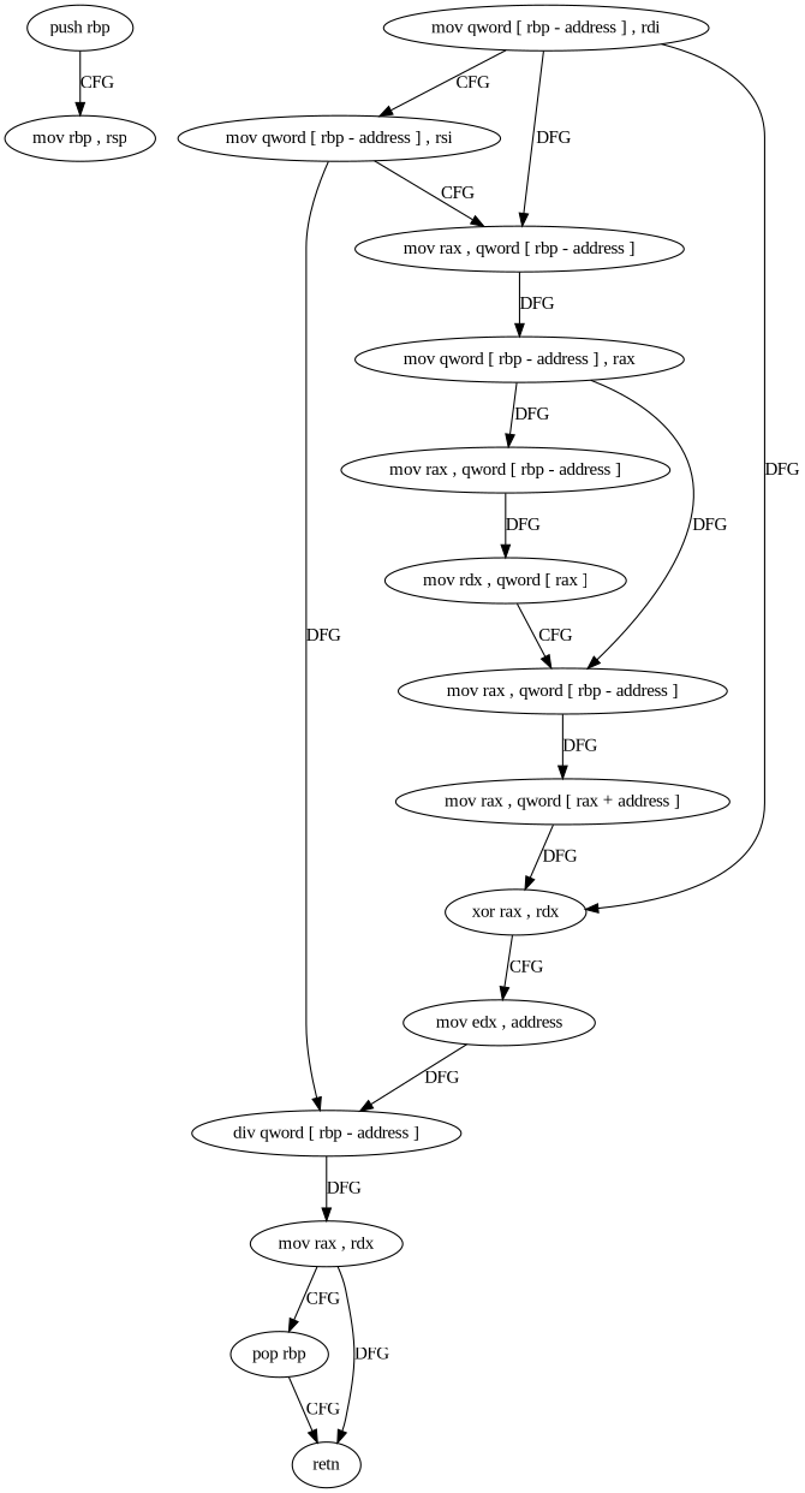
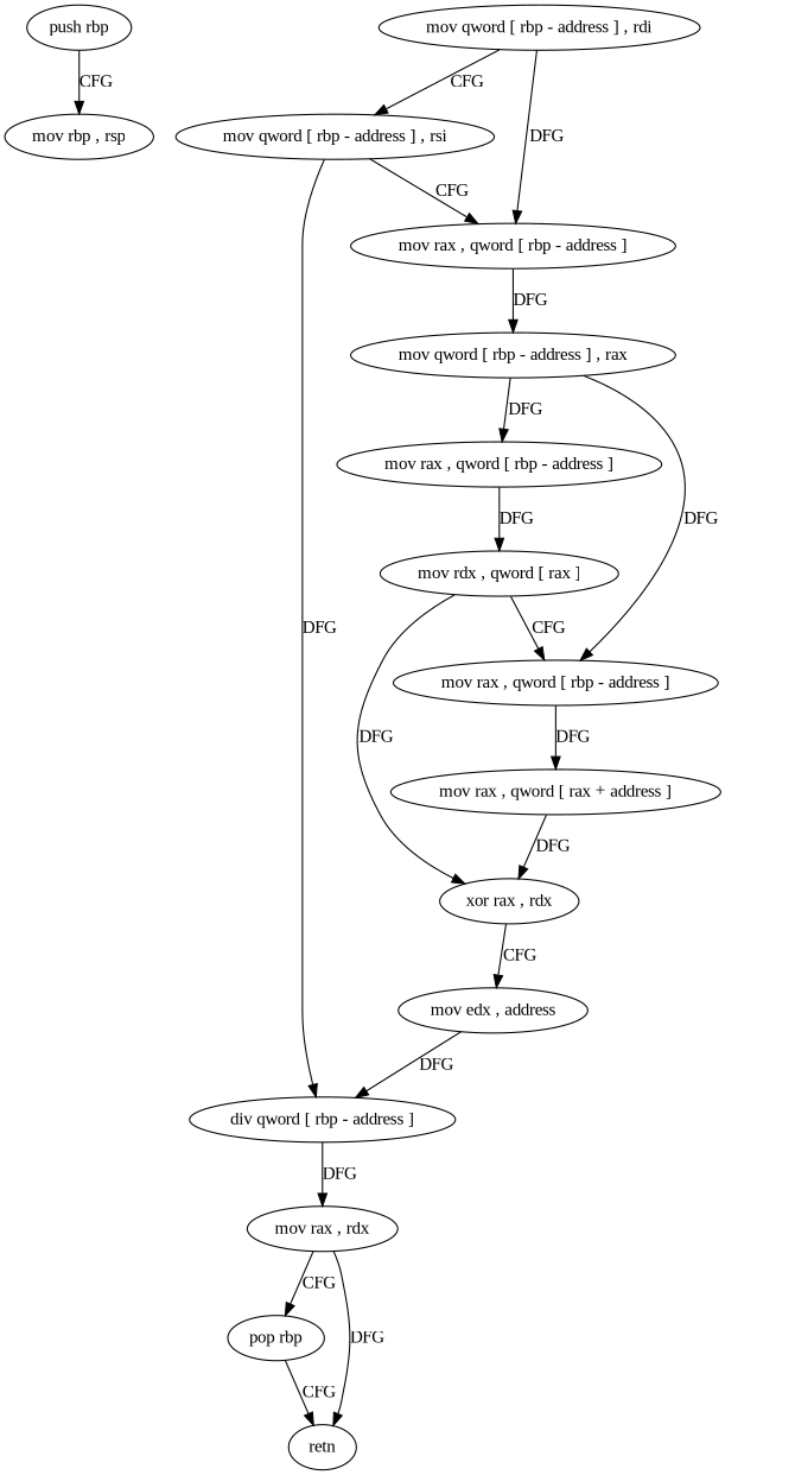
  digraph {
    fontname="Liberation Serif"
    node [fontname="Liberation Serif"]
    edge [fontname="Liberation Serif"]
    n1 [label="push rbp"]
    n2 [label="mov rbp , rsp"]
    n3 [label="mov qword [ rbp - address ] , rdi"]
    n4 [label="mov qword [ rbp - address ] , rsi"]
    n5 [label="mov rax , qword [ rbp - address ]"]
    n6 [label="div qword [ rbp - address ]"]
    n7 [label="mov qword [ rbp - address ] , rax"]
    n8 [label="mov rax , rdx"]
    n9 [label="mov rax , qword [ rbp - address ]"]
    n10 [label="mov rax , qword [ rbp - address ]"]
    n11 [label="mov rdx , qword [ rax ]"]
    n12 [label="mov rax , qword [ rax + address ]"]
    n13 [label="xor rax , rdx"]
    n14 [label="mov edx , address"]
    n15 [label="pop rbp"]
    n16 [label=retn]
    n1 -> n2 [label=CFG]
    n3 -> n4 [label=CFG]
    n3 -> n5 [label=DFG]
    n4 -> n5 [label=CFG]
    n4 -> n6 [label=DFG]
    n5 -> n7 [label=DFG]
    n6 -> n8 [label=DFG]
    n7 -> n9 [label=DFG]
    n7 -> n10 [label=DFG]
    n8 -> n15 [label=CFG]
    n8 -> n16 [label=DFG]
    n9 -> n11 [label=DFG]
    n10 -> n12 [label=DFG]
    n11 -> n10 [label=CFG]
-   n3 -> n13 [label=DFG]
+   n11 -> n13 [label=DFG]
    n12 -> n13 [label=DFG]
    n13 -> n14 [label=CFG]
    n14 -> n6 [label=DFG]
    n15 -> n16 [label=CFG]
  }
